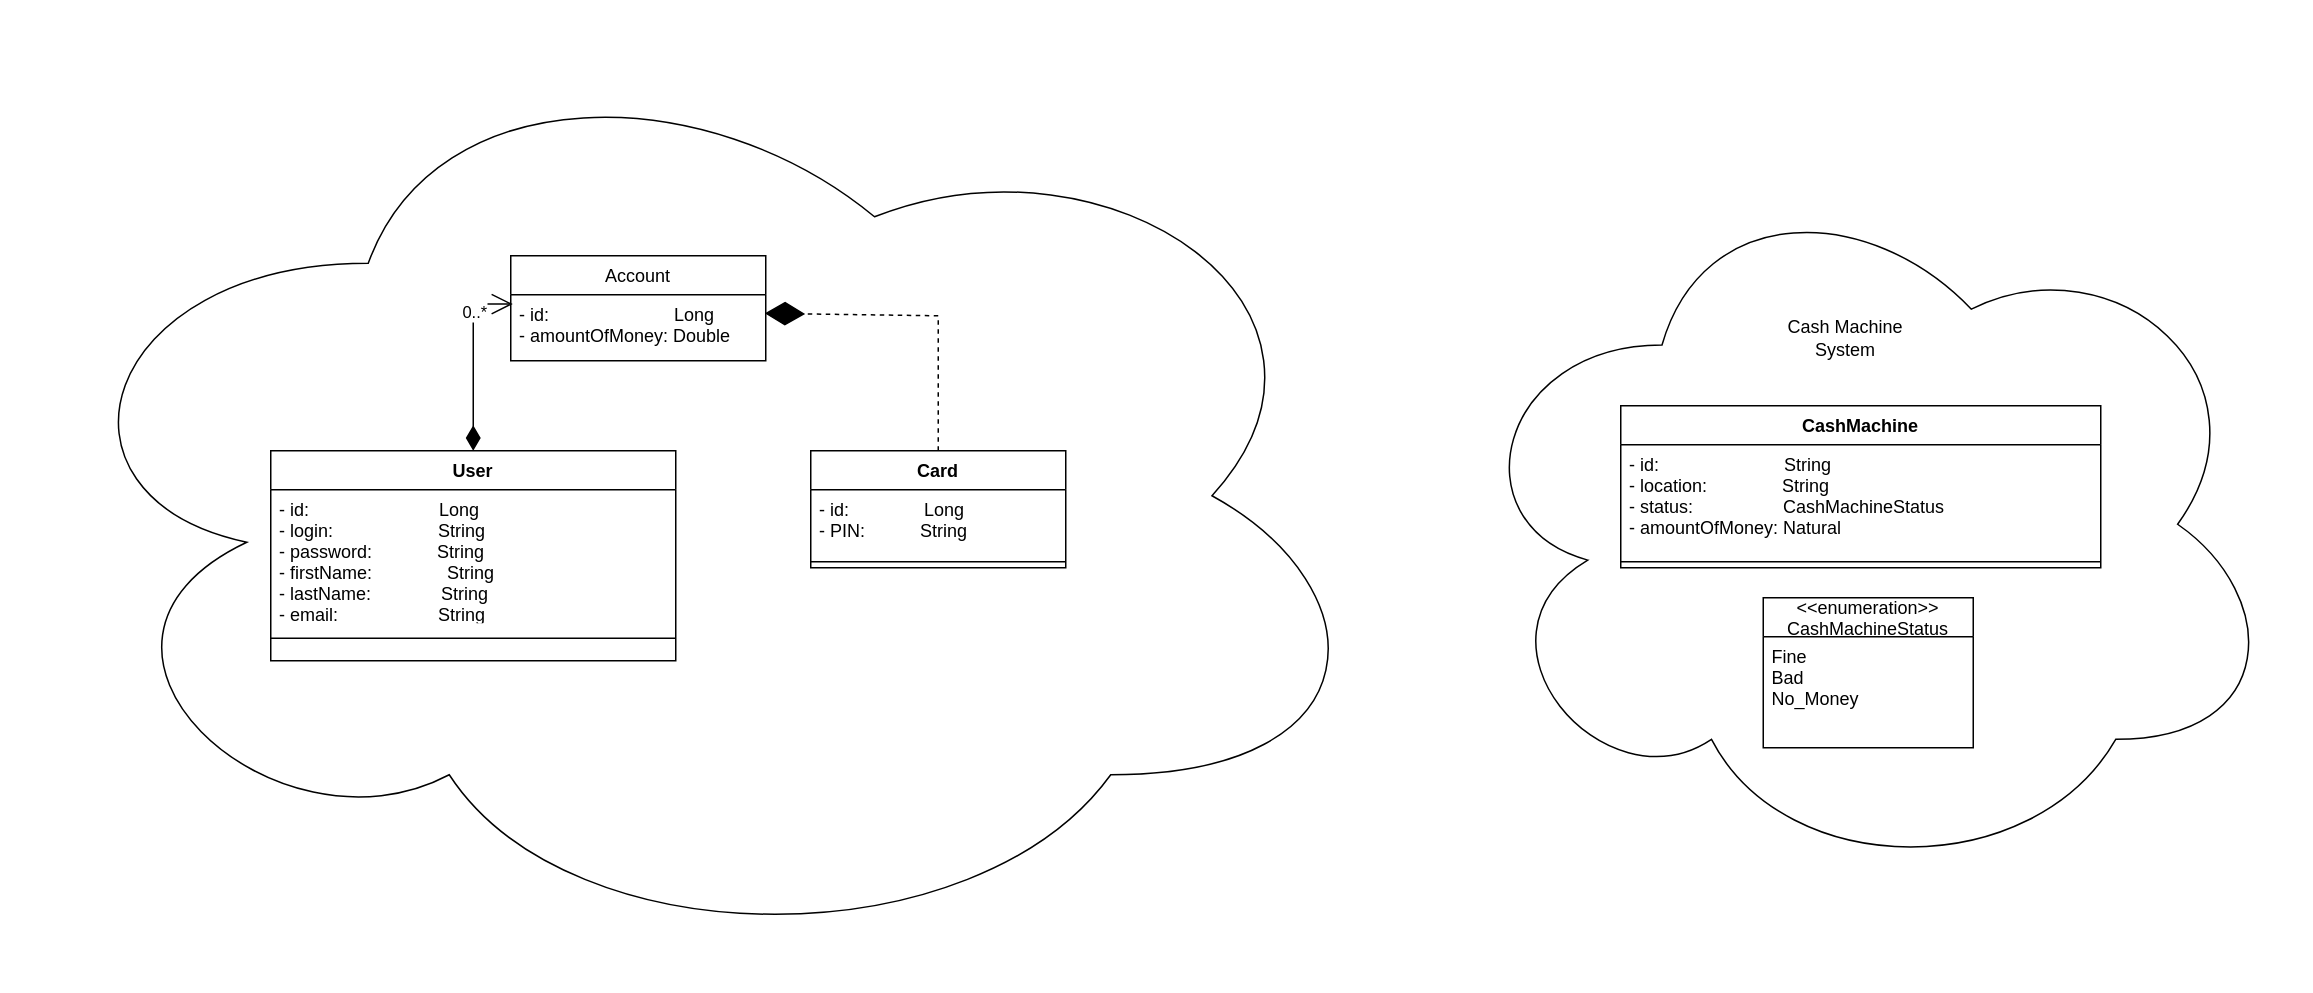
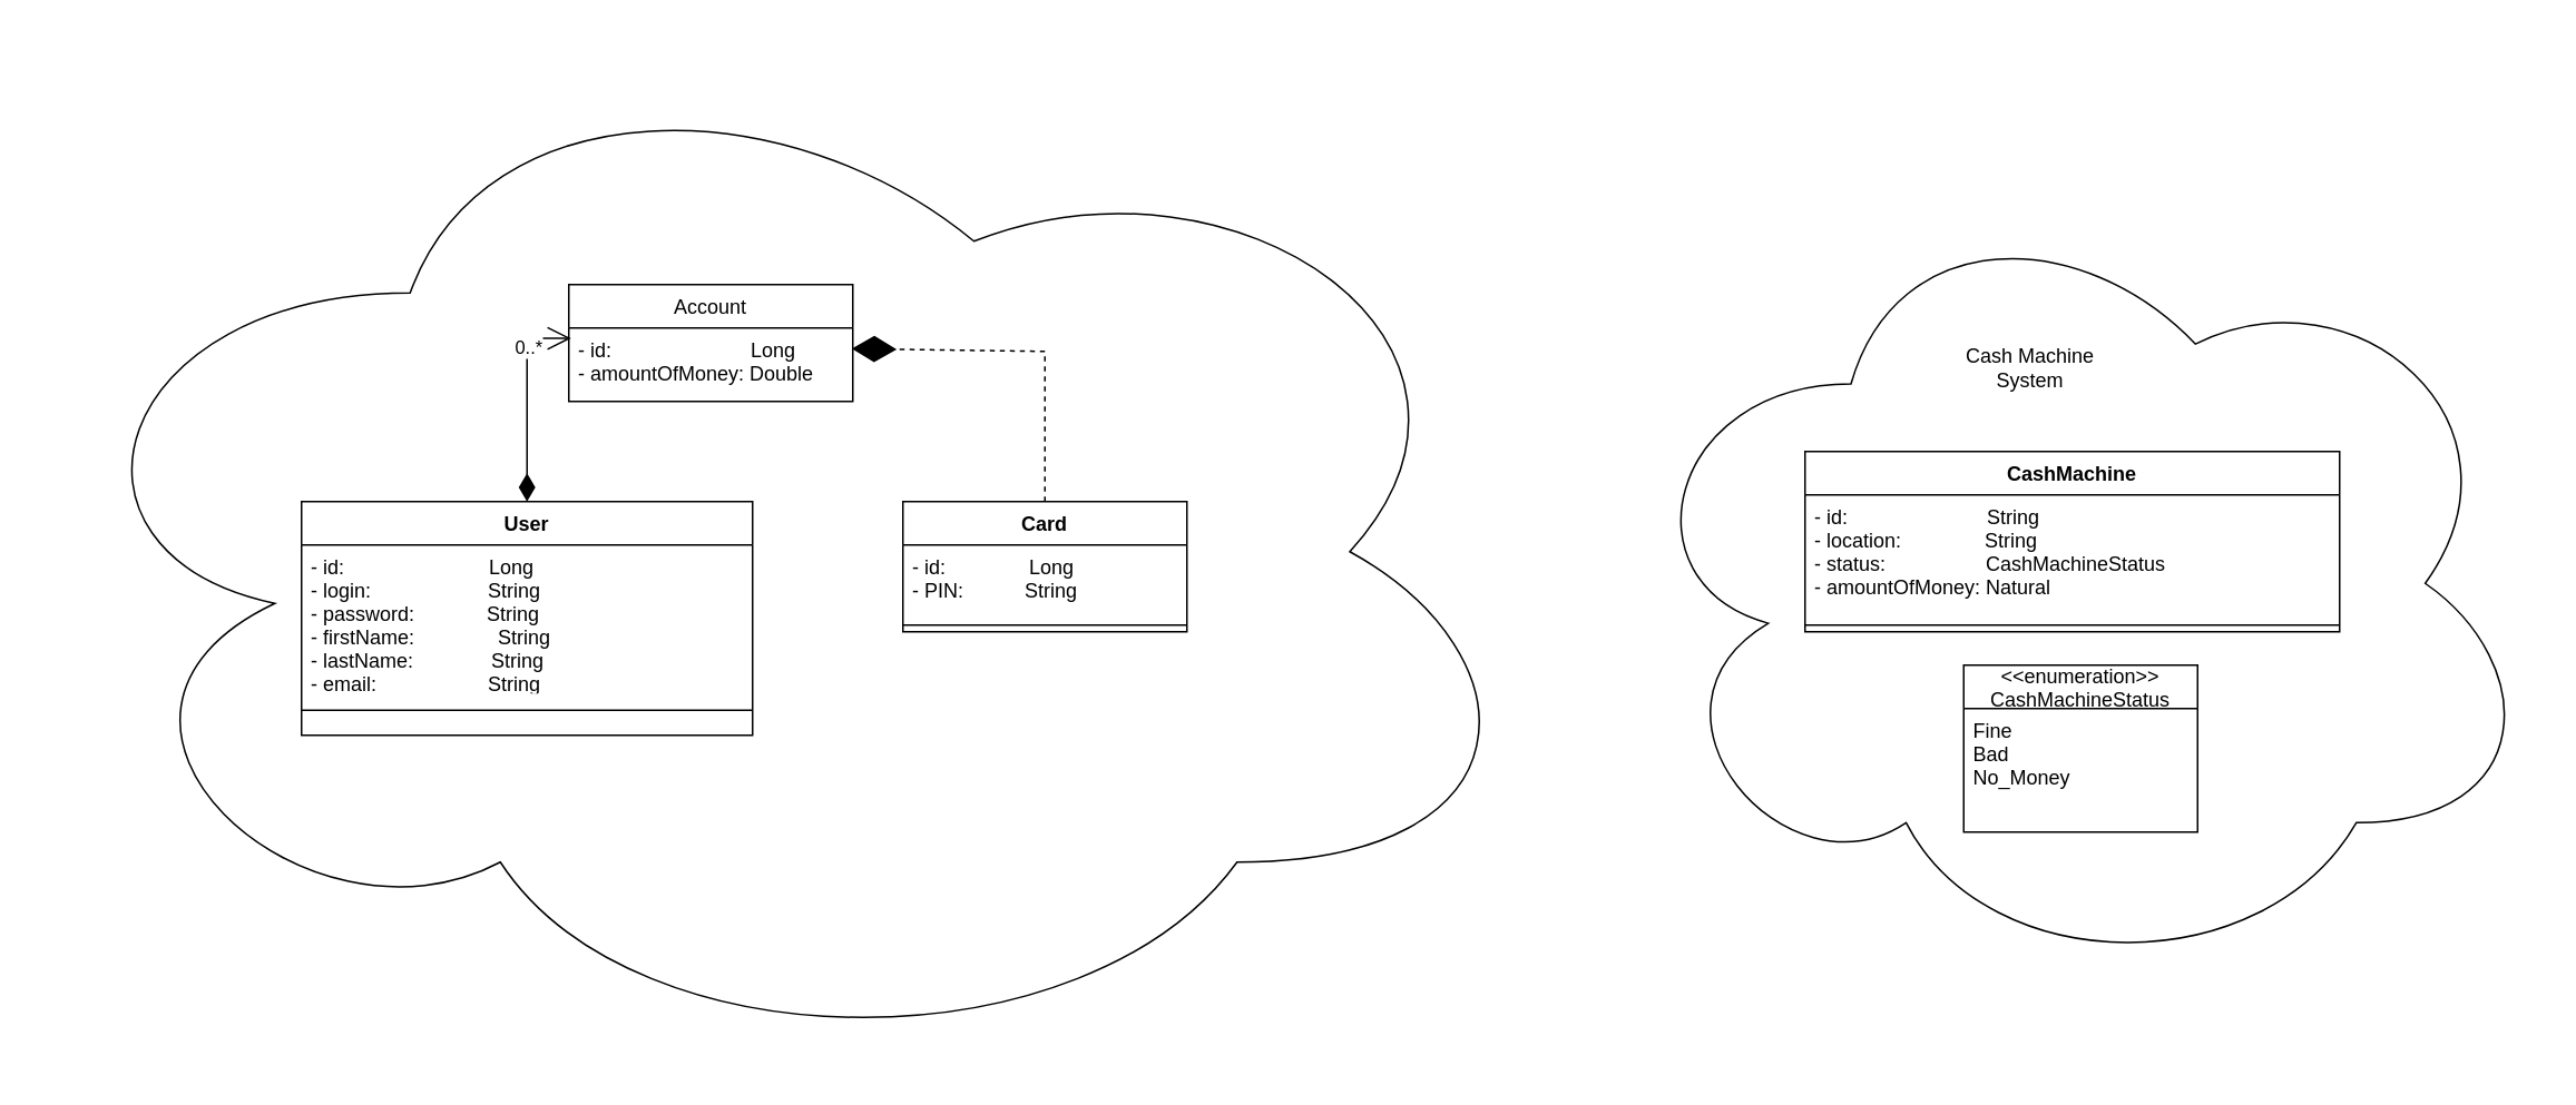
  <mxCell id="0" />
  <mxCell id="1" parent="0" />
  <mxCell id="2" value="" style="ellipse;shape=cloud;whiteSpace=wrap;html=1;" parent="1" vertex="1"><mxGeometry x="970" y="110" width="550" height="478" as="geometry" /></mxCell>
  <mxCell id="3" value="" style="ellipse;shape=cloud;whiteSpace=wrap;html=1;" parent="1" vertex="1"><mxGeometry x="20" y="20" width="900" height="620" as="geometry" /></mxCell>
  <mxCell id="4" value="User" style="swimlane;fontStyle=1;align=center;verticalAlign=top;childLayout=stackLayout;horizontal=1;startSize=26;horizontalStack=0;resizeParent=1;resizeParentMax=0;resizeLast=0;collapsible=1;marginBottom=0;" parent="1" vertex="1"><mxGeometry x="180" y="300" width="270" height="140" as="geometry" /></mxCell>
  <mxCell id="5" value="- id:                          Long&#10;- login:                     String&#10;- password:             String&#10;- firstName:               String&#10;- lastName:              String&#10;- email:                    String" style="text;strokeColor=none;fillColor=none;align=left;verticalAlign=top;spacingLeft=4;spacingRight=4;overflow=hidden;rotatable=0;points=[[0,0.5],[1,0.5]];portConstraint=eastwest;" parent="4" vertex="1"><mxGeometry y="26" width="270" height="84" as="geometry" /></mxCell>
  <mxCell id="6" value="" style="line;strokeWidth=1;fillColor=none;align=left;verticalAlign=middle;spacingTop=-1;spacingLeft=3;spacingRight=3;rotatable=0;labelPosition=right;points=[];portConstraint=eastwest;strokeColor=inherit;" parent="4" vertex="1"><mxGeometry y="110" width="270" height="30" as="geometry" /></mxCell>
  <mxCell id="7" value="Card" style="swimlane;fontStyle=1;align=center;verticalAlign=top;childLayout=stackLayout;horizontal=1;startSize=26;horizontalStack=0;resizeParent=1;resizeParentMax=0;resizeLast=0;collapsible=1;marginBottom=0;" parent="1" vertex="1"><mxGeometry x="540" y="300" width="170" height="78" as="geometry" /></mxCell>
  <mxCell id="8" value="- id:               Long&#10;- PIN:           String&#10;" style="text;strokeColor=none;fillColor=none;align=left;verticalAlign=top;spacingLeft=4;spacingRight=4;overflow=hidden;rotatable=0;points=[[0,0.5],[1,0.5]];portConstraint=eastwest;" parent="7" vertex="1"><mxGeometry y="26" width="170" height="44" as="geometry" /></mxCell>
  <mxCell id="9" value="" style="line;strokeWidth=1;fillColor=none;align=left;verticalAlign=middle;spacingTop=-1;spacingLeft=3;spacingRight=3;rotatable=0;labelPosition=right;points=[];portConstraint=eastwest;strokeColor=inherit;" parent="7" vertex="1"><mxGeometry y="70" width="170" height="8" as="geometry" /></mxCell>
  <mxCell id="10" value="CashMachine" style="swimlane;fontStyle=1;align=center;verticalAlign=top;childLayout=stackLayout;horizontal=1;startSize=26;horizontalStack=0;resizeParent=1;resizeParentMax=0;resizeLast=0;collapsible=1;marginBottom=0;" parent="1" vertex="1"><mxGeometry x="1080" y="270" width="320" height="108" as="geometry" /></mxCell>
  <mxCell id="11" value="- id:                         String&#10;- location:               String&#10;- status:                  CashMachineStatus&#10;- amountOfMoney: Natural&#10;" style="text;strokeColor=none;fillColor=none;align=left;verticalAlign=top;spacingLeft=4;spacingRight=4;overflow=hidden;rotatable=0;points=[[0,0.5],[1,0.5]];portConstraint=eastwest;" parent="10" vertex="1"><mxGeometry y="26" width="320" height="74" as="geometry" /></mxCell>
  <mxCell id="12" value="" style="line;strokeWidth=1;fillColor=none;align=left;verticalAlign=middle;spacingTop=-1;spacingLeft=3;spacingRight=3;rotatable=0;labelPosition=right;points=[];portConstraint=eastwest;strokeColor=inherit;" parent="10" vertex="1"><mxGeometry y="100" width="320" height="8" as="geometry" /></mxCell>
  <mxCell id="13" value="&lt;&lt;enumeration&gt;&gt;&#10;CashMachineStatus" style="swimlane;fontStyle=0;childLayout=stackLayout;horizontal=1;startSize=26;fillColor=none;horizontalStack=0;resizeParent=1;resizeParentMax=0;resizeLast=0;collapsible=1;marginBottom=0;" parent="1" vertex="1"><mxGeometry x="1175" y="398" width="140" height="100" as="geometry" /></mxCell>
  <mxCell id="14" value="Fine&#10;Bad&#10;No_Money" style="text;strokeColor=none;fillColor=none;align=left;verticalAlign=top;spacingLeft=4;spacingRight=4;overflow=hidden;rotatable=0;points=[[0,0.5],[1,0.5]];portConstraint=eastwest;" parent="13" vertex="1"><mxGeometry y="26" width="140" height="74" as="geometry" /></mxCell>
- <mxCell id="15" value="Cash Machine System" style="text;html=1;strokeColor=none;fillColor=none;align=center;verticalAlign=middle;whiteSpace=wrap;rounded=0;" parent="1" vertex="1"><mxGeometry x="1180" y="195" width="100" height="60" as="geometry" /></mxCell>
+ <mxCell id="15" value="Cash Machine System" style="text;html=1;strokeColor=none;fillColor=none;align=center;verticalAlign=middle;whiteSpace=wrap;rounded=0;" parent="1" vertex="1"><mxGeometry x="1165" y="190" width="100" height="60" as="geometry" /></mxCell>
  <mxCell id="16" value="Account" style="swimlane;fontStyle=0;childLayout=stackLayout;horizontal=1;startSize=26;fillColor=none;horizontalStack=0;resizeParent=1;resizeParentMax=0;resizeLast=0;collapsible=1;marginBottom=0;" parent="1" vertex="1"><mxGeometry x="340" y="170" width="170" height="70" as="geometry" /></mxCell>
  <mxCell id="17" value="- id:                         Long&#10;- amountOfMoney: Double" style="text;strokeColor=none;fillColor=none;align=left;verticalAlign=top;spacingLeft=4;spacingRight=4;overflow=hidden;rotatable=0;points=[[0,0.5],[1,0.5]];portConstraint=eastwest;" parent="16" vertex="1"><mxGeometry y="26" width="170" height="44" as="geometry" /></mxCell>
  <mxCell id="18" value="" style="endArrow=open;html=1;endSize=12;startArrow=diamondThin;startSize=14;startFill=1;edgeStyle=orthogonalEdgeStyle;align=left;verticalAlign=bottom;rounded=0;entryX=0.008;entryY=0.141;entryDx=0;entryDy=0;entryPerimeter=0;" parent="1" source="4" target="17" edge="1"><mxGeometry x="-1" y="3" relative="1" as="geometry"><mxPoint x="490" y="360" as="sourcePoint" /><mxPoint x="540" y="338" as="targetPoint" /></mxGeometry></mxCell>
  <mxCell id="19" value="0..*" style="edgeLabel;html=1;align=center;verticalAlign=middle;resizable=0;points=[];" vertex="1" connectable="0" parent="18"><mxGeometry x="0.503" relative="1" as="geometry"><mxPoint as="offset" /></mxGeometry></mxCell>
  <mxCell id="20" value="" style="endArrow=diamondThin;endFill=1;endSize=24;html=1;rounded=0;entryX=0.996;entryY=0.282;entryDx=0;entryDy=0;entryPerimeter=0;dashed=1;" edge="1" parent="1" source="7" target="17"><mxGeometry width="160" relative="1" as="geometry"><mxPoint x="320" y="330" as="sourcePoint" /><mxPoint x="480" y="330" as="targetPoint" /><Array as="points"><mxPoint x="625" y="210" /></Array></mxGeometry></mxCell>
